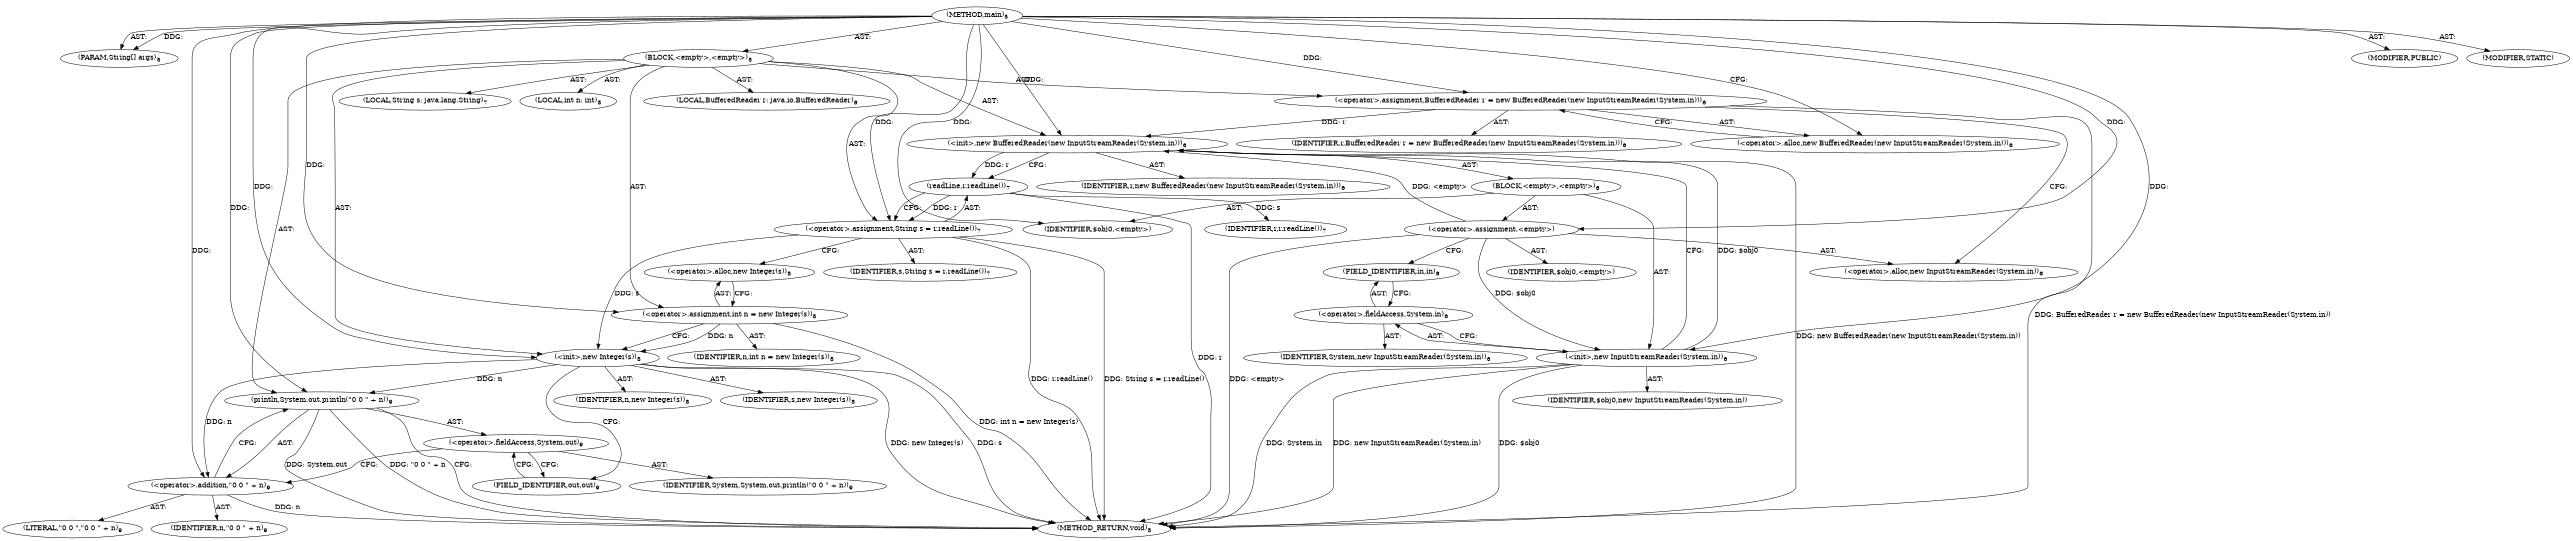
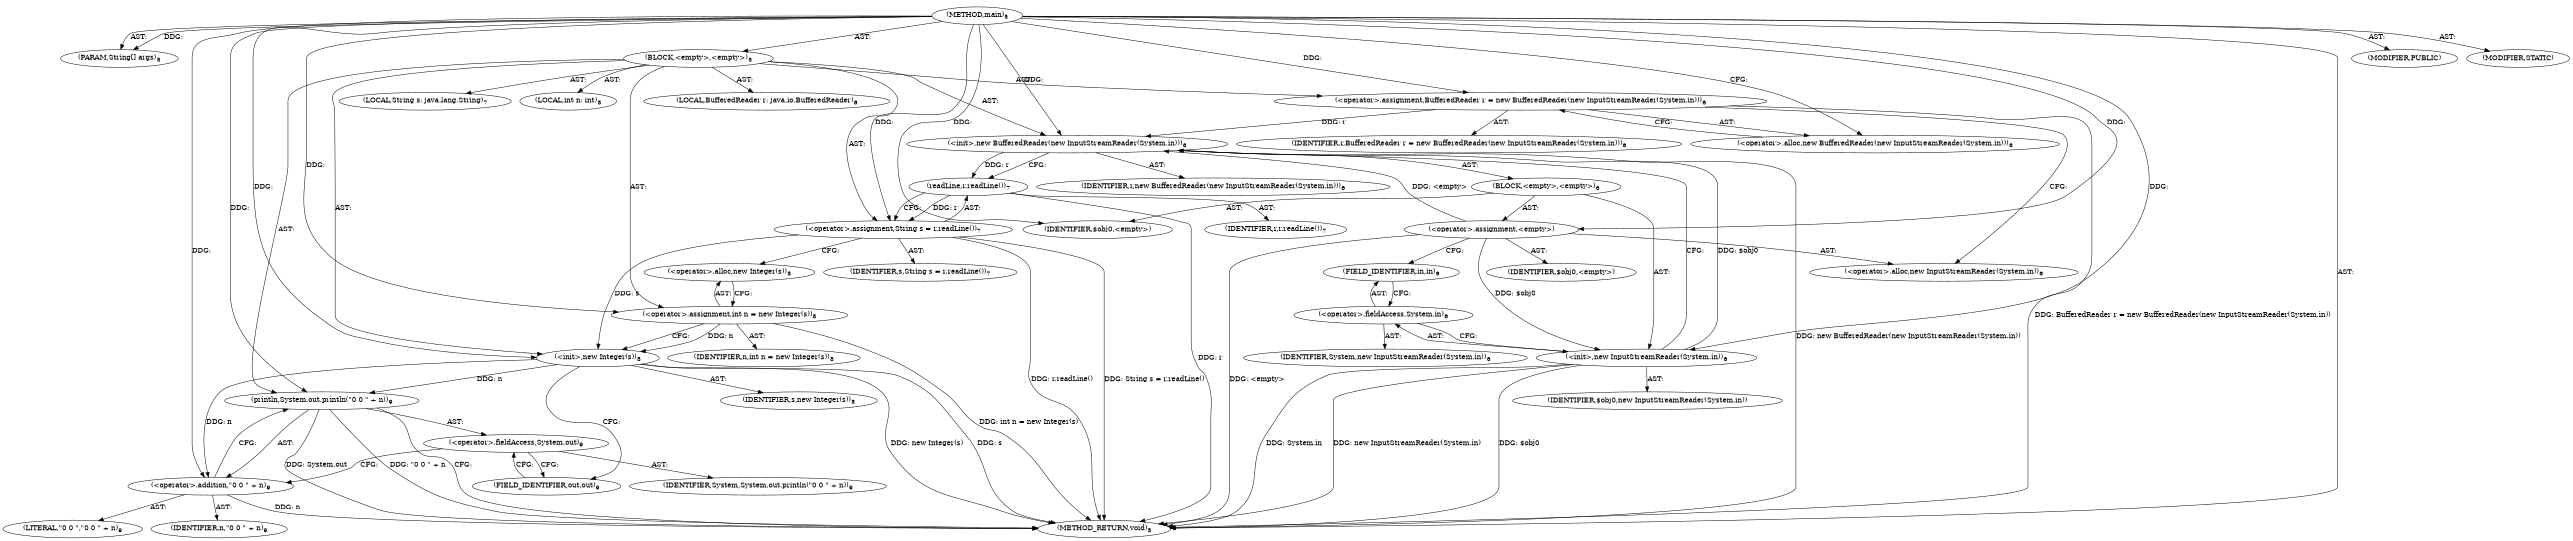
  digraph {
    n1 [label=<(METHOD,main)<SUB>5</SUB>>]
    n2 [label=<(PARAM,String[] args)<SUB>5</SUB>>]
    n3 [label=<(BLOCK,&lt;empty&gt;,&lt;empty&gt;)<SUB>5</SUB>>]
    n4 [label=<(&lt;operator&gt;.assignment,BufferedReader r = new BufferedReader(new InputStreamReader(System.in)))<SUB>6</SUB>>]
    n5 [label=<(&lt;operator&gt;.alloc,new BufferedReader(new InputStreamReader(System.in)))<SUB>6</SUB>>]
    n6 [label=<(&lt;init&gt;,new BufferedReader(new InputStreamReader(System.in)))<SUB>6</SUB>>]
    n7 [label=<(&lt;operator&gt;.assignment,&lt;empty&gt;)>]
    n8 [label=<(&lt;init&gt;,new InputStreamReader(System.in))<SUB>6</SUB>>]
    n9 [label=<(IDENTIFIER,$obj0,&lt;empty&gt;)>]
    n10 [label=<(&lt;operator&gt;.assignment,int n = new Integer(s))<SUB>8</SUB>>]
    n11 [label=<(&lt;init&gt;,new Integer(s))<SUB>8</SUB>>]
    n12 [label=<(println,System.out.println(&quot;0 0 &quot; + n))<SUB>9</SUB>>]
    n13 [label=<(&lt;operator&gt;.addition,&quot;0 0 &quot; + n)<SUB>9</SUB>>]
    n14 [label=<(MODIFIER,PUBLIC)>]
    n15 [label=<(MODIFIER,STATIC)>]
    n16 [label=<(METHOD_RETURN,void)<SUB>5</SUB>>]
    n17 [label=<(&lt;operator&gt;.assignment,String s = r.readLine())<SUB>7</SUB>>]
    n18 [label=<(LOCAL,BufferedReader r: java.io.BufferedReader)<SUB>6</SUB>>]
    n19 [label=<(LOCAL,String s: java.lang.String)<SUB>7</SUB>>]
    n20 [label=<(LOCAL,int n: int)<SUB>8</SUB>>]
    n21 [label=<(IDENTIFIER,r,BufferedReader r = new BufferedReader(new InputStreamReader(System.in)))<SUB>6</SUB>>]
    n22 [label=<(&lt;operator&gt;.alloc,new InputStreamReader(System.in))<SUB>6</SUB>>]
    n23 [label=<(readLine,r.readLine())<SUB>7</SUB>>]
    n24 [label=<(IDENTIFIER,r,new BufferedReader(new InputStreamReader(System.in)))<SUB>6</SUB>>]
    n25 [label=<(BLOCK,&lt;empty&gt;,&lt;empty&gt;)<SUB>6</SUB>>]
    n26 [label=<(IDENTIFIER,$obj0,&lt;empty&gt;)>]
    n27 [label=<(FIELD_IDENTIFIER,in,in)<SUB>6</SUB>>]
    n28 [label=<(IDENTIFIER,$obj0,new InputStreamReader(System.in))>]
    n29 [label=<(&lt;operator&gt;.fieldAccess,System.in)<SUB>6</SUB>>]
    n30 [label=<(IDENTIFIER,r,r.readLine())<SUB>7</SUB>>]
    n31 [label=<(&lt;operator&gt;.alloc,new Integer(s))<SUB>8</SUB>>]
    n32 [label=<(IDENTIFIER,n,int n = new Integer(s))<SUB>8</SUB>>]
-   n33 [label=<(IDENTIFIER,n,new Integer(s))<SUB>8</SUB>>]
    n34 [label=<(IDENTIFIER,s,new Integer(s))<SUB>8</SUB>>]
    n35 [label=<(FIELD_IDENTIFIER,out,out)<SUB>9</SUB>>]
    n36 [label=<(&lt;operator&gt;.fieldAccess,System.out)<SUB>9</SUB>>]
    n37 [label=<(LITERAL,&quot;0 0 &quot;,&quot;0 0 &quot; + n)<SUB>9</SUB>>]
    n38 [label=<(IDENTIFIER,n,&quot;0 0 &quot; + n)<SUB>9</SUB>>]
    n39 [label=<(IDENTIFIER,s,String s = r.readLine())<SUB>7</SUB>>]
    n40 [label=<(IDENTIFIER,System,new InputStreamReader(System.in))<SUB>6</SUB>>]
    n41 [label=<(IDENTIFIER,System,System.out.println(&quot;0 0 &quot; + n))<SUB>9</SUB>>]
    n1 -> n2 [label="AST: "]
    n1 -> n2 [label="DDG: "]
    n1 -> n3 [label="AST: "]
    n1 -> n4 [label="DDG: "]
    n1 -> n5 [label="CFG: "]
    n1 -> n6 [label="DDG: "]
    n1 -> n7 [label="DDG: "]
    n1 -> n8 [label="DDG: "]
    n1 -> n9 [label="DDG: "]
    n1 -> n10 [label="DDG: "]
    n1 -> n11 [label="DDG: "]
    n1 -> n12 [label="DDG: "]
    n1 -> n13 [label="DDG: "]
    n1 -> n14 [label="AST: "]
    n1 -> n15 [label="AST: "]
+   n1 -> n16 [label="AST: "]
    n1 -> n17 [label="DDG: "]
    n3 -> n4 [label="AST: "]
    n3 -> n6 [label="AST: "]
    n3 -> n10 [label="AST: "]
    n3 -> n11 [label="AST: "]
    n3 -> n12 [label="AST: "]
    n3 -> n17 [label="AST: "]
    n3 -> n18 [label="AST: "]
    n3 -> n19 [label="AST: "]
    n3 -> n20 [label="AST: "]
    n4 -> n5 [label="AST: "]
    n4 -> n6 [label="DDG: r"]
    n4 -> n16 [label="DDG: BufferedReader r = new BufferedReader(new InputStreamReader(System.in))"]
    n4 -> n21 [label="AST: "]
    n4 -> n22 [label="CFG: "]
    n5 -> n4 [label="CFG: "]
    n6 -> n16 [label="DDG: new BufferedReader(new InputStreamReader(System.in))"]
    n6 -> n23 [label="CFG: "]
    n6 -> n23 [label="DDG: r"]
    n6 -> n24 [label="AST: "]
    n6 -> n25 [label="AST: "]
    n7 -> n6 [label="DDG: &lt;empty&gt;"]
    n7 -> n8 [label="DDG: $obj0"]
    n7 -> n16 [label="DDG: &lt;empty&gt;"]
    n7 -> n22 [label="AST: "]
    n7 -> n26 [label="AST: "]
    n7 -> n27 [label="CFG: "]
    n8 -> n6 [label="CFG: "]
    n8 -> n6 [label="DDG: $obj0"]
    n8 -> n16 [label="DDG: $obj0"]
    n8 -> n16 [label="DDG: System.in"]
    n8 -> n16 [label="DDG: new InputStreamReader(System.in)"]
    n8 -> n28 [label="AST: "]
    n8 -> n29 [label="AST: "]
    n10 -> n11 [label="CFG: "]
    n10 -> n11 [label="DDG: n"]
    n10 -> n16 [label="DDG: int n = new Integer(s)"]
    n10 -> n31 [label="AST: "]
    n10 -> n32 [label="AST: "]
    n11 -> n12 [label="DDG: n"]
    n11 -> n13 [label="DDG: n"]
    n11 -> n16 [label="DDG: s"]
    n11 -> n16 [label="DDG: new Integer(s)"]
-   n11 -> n33 [label="AST: "]
    n11 -> n34 [label="AST: "]
    n11 -> n35 [label="CFG: "]
    n12 -> n13 [label="AST: "]
    n12 -> n16 [label="CFG: "]
    n12 -> n16 [label="DDG: System.out"]
    n12 -> n16 [label="DDG: &quot;0 0 &quot; + n"]
    n12 -> n36 [label="AST: "]
    n13 -> n12 [label="CFG: "]
    n13 -> n16 [label="DDG: n"]
    n13 -> n37 [label="AST: "]
    n13 -> n38 [label="AST: "]
    n17 -> n11 [label="DDG: s"]
    n17 -> n16 [label="DDG: r.readLine()"]
    n17 -> n16 [label="DDG: String s = r.readLine()"]
    n17 -> n23 [label="AST: "]
    n17 -> n31 [label="CFG: "]
    n17 -> n39 [label="AST: "]
    n23 -> n16 [label="DDG: r"]
    n23 -> n17 [label="CFG: "]
    n23 -> n17 [label="DDG: r"]
-   n23 -> n30 [label="DDG: s"]
+   n23 -> n30 [label="AST: "]
    n25 -> n7 [label="AST: "]
    n25 -> n8 [label="AST: "]
    n25 -> n9 [label="AST: "]
    n27 -> n29 [label="CFG: "]
    n29 -> n8 [label="CFG: "]
    n29 -> n27 [label="AST: "]
    n29 -> n40 [label="AST: "]
    n31 -> n10 [label="CFG: "]
    n35 -> n36 [label="CFG: "]
    n36 -> n13 [label="CFG: "]
    n36 -> n35 [label="CFG: "]
    n36 -> n41 [label="AST: "]
  }
